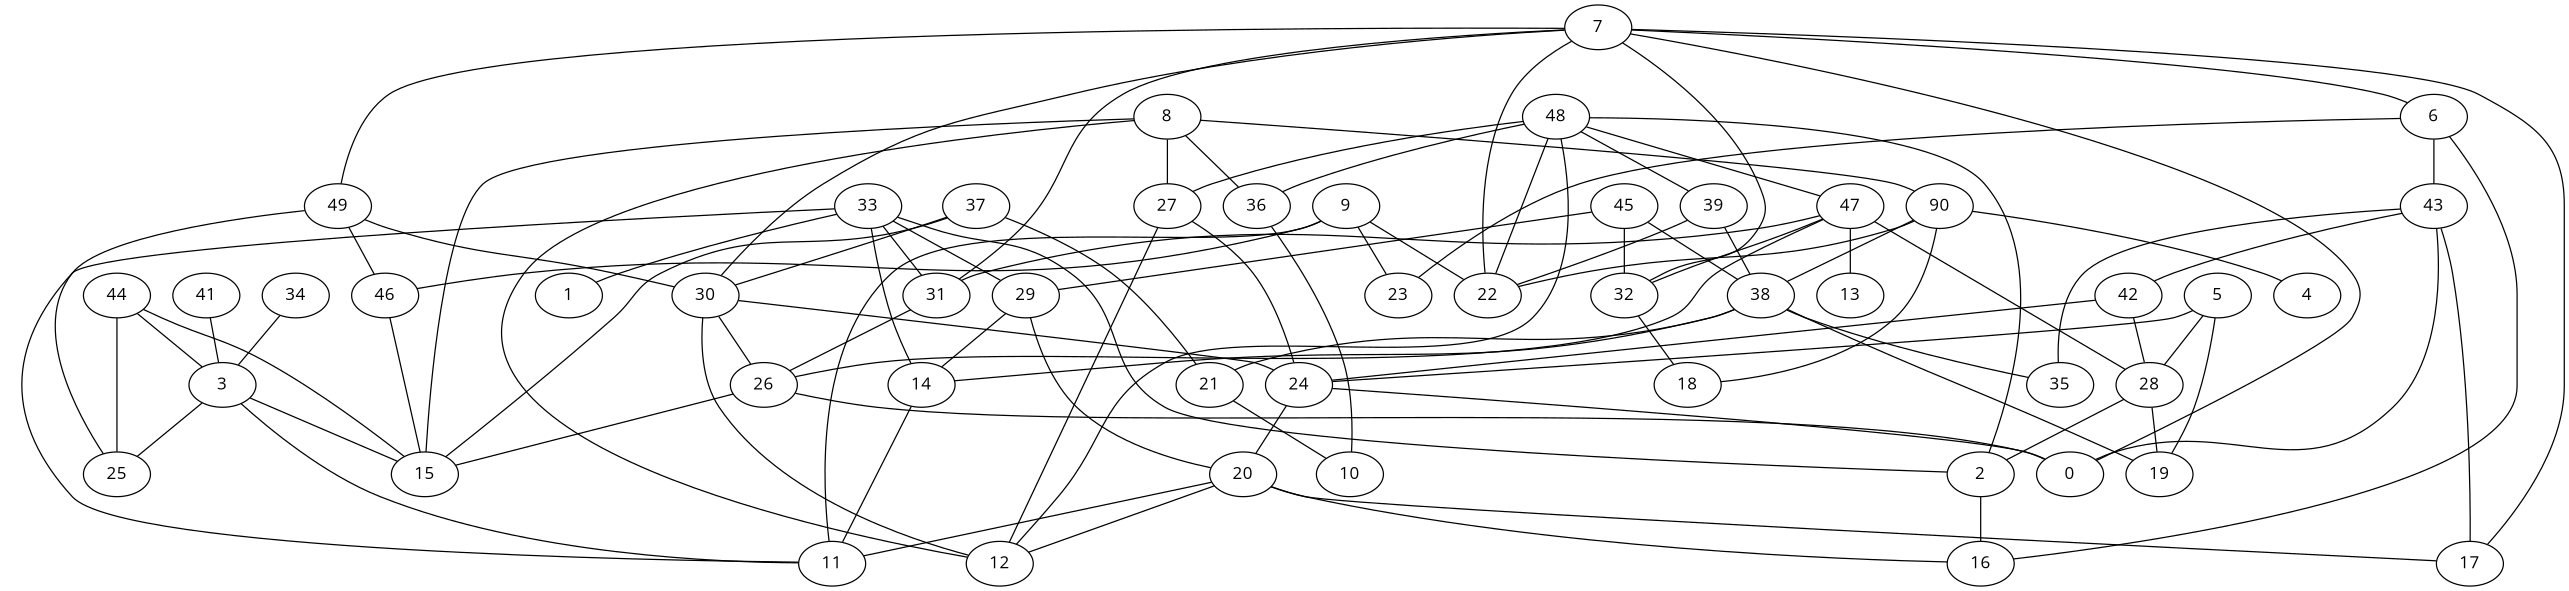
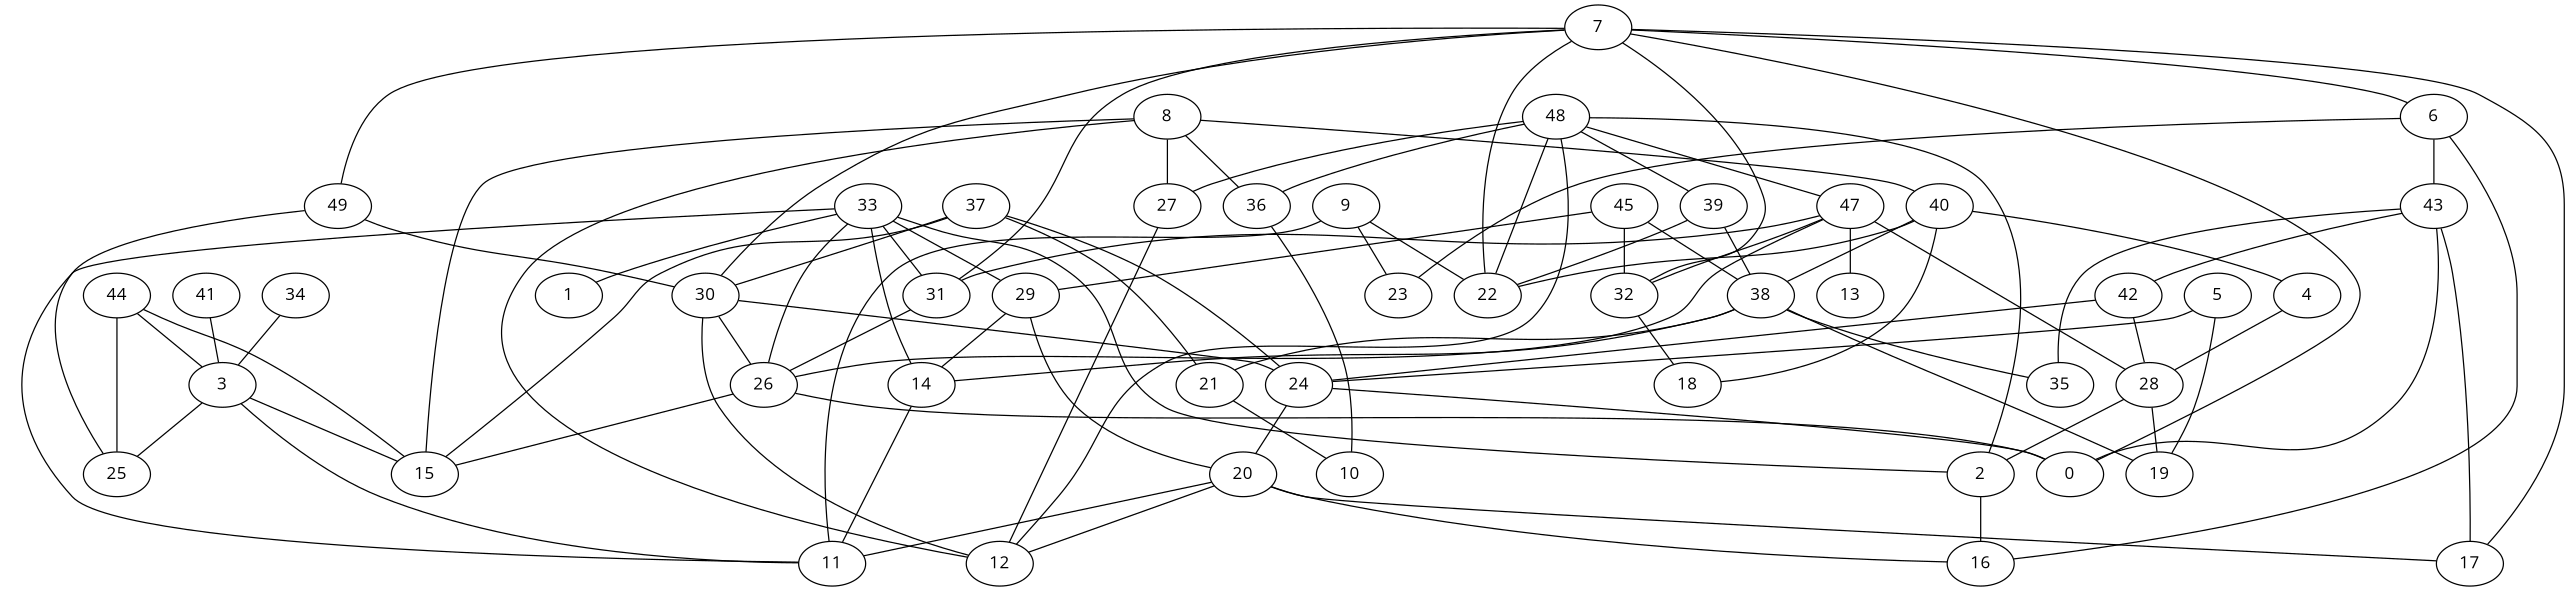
  digraph {
    fontname="Open Sans"
    node [fontname="Open Sans"]
    edge [color=black dir=none fontname="Open Sans"]
    29
    14
    20
    11
    42
    24
    28
    0
    49
-   46
    25
    30
    15
    26
    12
    2
    16
    36
    10
    5
    19
    39
    22
    38
    41
    3
    37
    21
-   40 [label=90]
+   40
    18
    4
    32
    9
    23
    44
    48
    47
    27
    13
    31
    43
    17
    35
    34
    6
    45
    8
    33
    1
    7
    subgraph sub_1 {
      29
      14
      20
      11
      42
      24
      28
      0
      49
-     46
      25
      30
      15
      26
      12
      2
      16
      36
      10
      5
      19
      39
      22
      38
      41
      3
      37
      21
      40
      18
      4
      32
      9
      23
      44
      48
      47
      27
      13
      31
      43
      17
      35
      34
      6
      45
      8
      33
      1
      7
    }
    29 -> 14
    29 -> 20
    14 -> 11
    20 -> 11
    20 -> 12
    20 -> 16
    20 -> 17
    42 -> 24
    42 -> 28
    24 -> 20
    24 -> 0
    28 -> 2
    28 -> 19
-   49 -> 46
    49 -> 25
    49 -> 30
-   46 -> 15
    30 -> 24
    30 -> 26
    30 -> 12
    26 -> 0
    26 -> 15
    2 -> 16
    36 -> 10
    5 -> 24
    5 -> 19
    39 -> 22
    39 -> 38
    38 -> 14
    38 -> 19
    38 -> 21
    38 -> 35
    41 -> 3
    3 -> 11
    3 -> 25
    3 -> 15
-   27 -> 24
+   37 -> 24
    37 -> 30
    37 -> 15
    37 -> 21
    21 -> 10
    40 -> 22
    40 -> 38
    40 -> 18
    40 -> 4
-   5 -> 28
+   4 -> 28
    32 -> 18
    9 -> 11
-   9 -> 46
    9 -> 22
    9 -> 23
    44 -> 25
    44 -> 15
    44 -> 3
    48 -> 12
    48 -> 2
    48 -> 36
    48 -> 39
    48 -> 22
    48 -> 47
    48 -> 27
    47 -> 28
    47 -> 26
    47 -> 32
    47 -> 13
    47 -> 31
    27 -> 12
    31 -> 26
    43 -> 42
    43 -> 0
    43 -> 17
    43 -> 35
    34 -> 3
    6 -> 16
    6 -> 23
    6 -> 43
    45 -> 29
    45 -> 38
    45 -> 32
    8 -> 15
    8 -> 12
    8 -> 36
    8 -> 40
    8 -> 27
    33 -> 29
    33 -> 14
    33 -> 11
+   33 -> 26
    33 -> 2
    33 -> 31
    33 -> 1
    7 -> 0
    7 -> 49
    7 -> 30
    7 -> 22
    7 -> 32
    7 -> 31
    7 -> 17
    7 -> 6
  }
